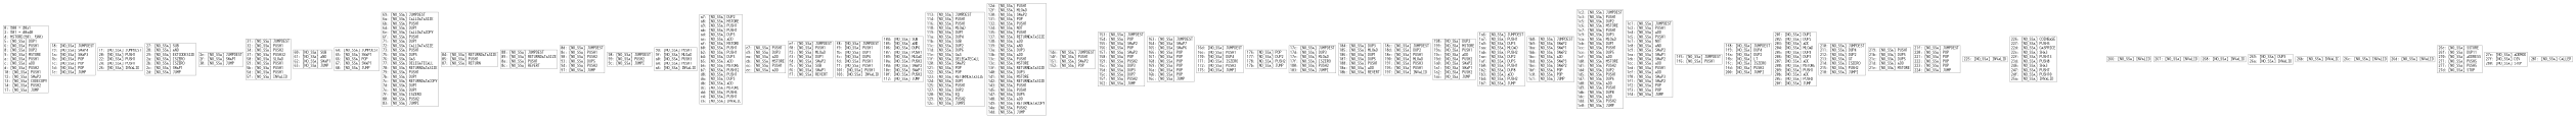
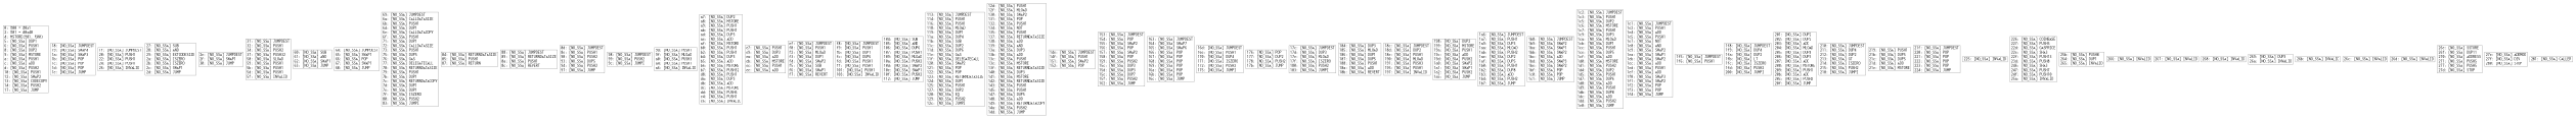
  digraph {
    node [fontname=Courier fontsize=30.0 rank=same shape=box]
    n1 [label="0: %00 = #0x1\l2: %01 = #0x40\l4: MSTORE(%01, %00)\l5: [NO_SSA] DUP1\l6: [NO_SSA] PUSH1\l8: [NO_SSA] DUP2\l9: [NO_SSA] MSTORE\la: [NO_SSA] PUSH1\lc: [NO_SSA] ADD\ld: [NO_SSA] PUSH2\l10: [NO_SSA] PUSH1\l12: [NO_SSA] SWAP2\l13: [NO_SSA] CODECOPY\l14: [NO_SSA] PUSH2\l17: [NO_SSA] JUMP\l"]
    n2 [label="18: [NO_SSA] JUMPDEST\l19: [NO_SSA] SWAP4\l1a: [NO_SSA] SWAP3\l1b: [NO_SSA] POP\l1c: [NO_SSA] POP\l1d: [NO_SSA] POP\l1e: [NO_SSA] JUMP\l"]
    n3 [label="1f: [NO_SSA] JUMPDEST\l20: [NO_SSA] PUSH1\l22: [NO_SSA] PUSH1\l24: [NO_SSA] PUSH1\l26: [NO_SSA] INVALID\l"]
    n4 [label="27: [NO_SSA] SUB\l28: [NO_SSA] AND\l29: [NO_SSA] EXTCODESIZE\l2a: [NO_SSA] ISZERO\l2b: [NO_SSA] ISZERO\l2c: [NO_SSA] SWAP1\l2d: [NO_SSA] JUMP\l"]
    n5 [label="2e: [NO_SSA] JUMPDEST\l2f: [NO_SSA] SWAP1\l30: [NO_SSA] JUMP\l"]
    n6 [label="31: [NO_SSA] JUMPDEST\l32: [NO_SSA] PUSH1\l34: [NO_SSA] PUSH2\l37: [NO_SSA] PUSH32\l58: [NO_SSA] SLOAD\l59: [NO_SSA] PUSH1\l5b: [NO_SSA] PUSH1\l5d: [NO_SSA] PUSH1\l5f: [NO_SSA] INVALID\l"]
    n7 [label="60: [NO_SSA] SUB\l61: [NO_SSA] AND\l62: [NO_SSA] SWAP1\l63: [NO_SSA] JUMP\l"]
    n8 [label="64: [NO_SSA] JUMPDEST\l65: [NO_SSA] SWAP1\l66: [NO_SSA] POP\l67: [NO_SSA] SWAP1\l68: [NO_SSA] JUMP\l"]
    n9 [label="69: [NO_SSA] JUMPDEST\l6a: [NO_SSA] CALLDATASIZE\l6b: [NO_SSA] PUSH1\l6d: [NO_SSA] DUP1\l6e: [NO_SSA] CALLDATACOPY\l6f: [NO_SSA] PUSH1\l71: [NO_SSA] DUP1\l72: [NO_SSA] CALLDATASIZE\l73: [NO_SSA] PUSH1\l75: [NO_SSA] DUP5\l76: [NO_SSA] GAS\l77: [NO_SSA] DELEGATECALL\l78: [NO_SSA] RETURNDATASIZE\l79: [NO_SSA] PUSH1\l7b: [NO_SSA] DUP1\l7c: [NO_SSA] RETURNDATACOPY\l7d: [NO_SSA] DUP1\l7e: [NO_SSA] DUP1\l7f: [NO_SSA] ISZERO\l80: [NO_SSA] PUSH2\l83: [NO_SSA] JUMPI\l"]
    n10 [label="84: [NO_SSA] RETURNDATASIZE\l85: [NO_SSA] PUSH1\l87: [NO_SSA] RETURN\l"]
    n11 [label="88: [NO_SSA] JUMPDEST\l89: [NO_SSA] RETURNDATASIZE\l8a: [NO_SSA] PUSH1\l8c: [NO_SSA] REVERT\l"]
    n12 [label="8d: [NO_SSA] JUMPDEST\l8e: [NO_SSA] PUSH1\l90: [NO_SSA] PUSH2\l93: [NO_SSA] DUP5\l94: [NO_SSA] PUSH2\l97: [NO_SSA] JUMP\l"]
    n13 [label="98: [NO_SSA] JUMPDEST\l99: [NO_SSA] PUSH2\l9c: [NO_SSA] JUMPI\l"]
    n14 [label="9d: [NO_SSA] PUSH1\l9f: [NO_SSA] MLOAD\la0: [NO_SSA] PUSH3\la4: [NO_SSA] PUSH1\la6: [NO_SSA] INVALID\l"]
    n15 [label="a7: [NO_SSA] DUP2\la8: [NO_SSA] MSTORE\la9: [NO_SSA] PUSH1\lab: [NO_SSA] PUSH1\lad: [NO_SSA] DUP3\lae: [NO_SSA] ADD\laf: [NO_SSA] MSTORE\lb0: [NO_SSA] PUSH1\lb2: [NO_SSA] PUSH1\lb4: [NO_SSA] DUP3\lb5: [NO_SSA] ADD\lb6: [NO_SSA] MSTORE\lb7: [NO_SSA] PUSH32\ld8: [NO_SSA] PUSH1\lda: [NO_SSA] DUP3\ldb: [NO_SSA] ADD\ldc: [NO_SSA] MSTORE\ldd: [NO_SSA] PUSH6\le4: [NO_SSA] PUSH1\le6: [NO_SSA] INVALID\l"]
    n16 [label="e7: [NO_SSA] PUSH1\le9: [NO_SSA] DUP3\lea: [NO_SSA] ADD\leb: [NO_SSA] MSTORE\lec: [NO_SSA] PUSH1\lee: [NO_SSA] ADD\l"]
    n17 [label="ef: [NO_SSA] JUMPDEST\lf0: [NO_SSA] PUSH1\lf2: [NO_SSA] MLOAD\lf3: [NO_SSA] DUP1\lf4: [NO_SSA] SWAP2\lf5: [NO_SSA] SUB\lf6: [NO_SSA] SWAP1\lf7: [NO_SSA] REVERT\l"]
    n18 [label="f8: [NO_SSA] JUMPDEST\lf9: [NO_SSA] PUSH1\lfb: [NO_SSA] DUP1\lfc: [NO_SSA] DUP6\lfd: [NO_SSA] PUSH1\lff: [NO_SSA] PUSH1\l101: [NO_SSA] PUSH1\l103: [NO_SSA] INVALID\l"]
    n19 [label="104: [NO_SSA] SUB\l105: [NO_SSA] AND\l106: [NO_SSA] DUP6\l107: [NO_SSA] PUSH1\l109: [NO_SSA] MLOAD\l10a: [NO_SSA] PUSH2\l10d: [NO_SSA] SWAP2\l10e: [NO_SSA] SWAP1\l10f: [NO_SSA] PUSH2\l112: [NO_SSA] JUMP\l"]
    n20 [label="113: [NO_SSA] JUMPDEST\l114: [NO_SSA] PUSH1\l116: [NO_SSA] PUSH1\l118: [NO_SSA] MLOAD\l119: [NO_SSA] DUP1\l11a: [NO_SSA] DUP4\l11b: [NO_SSA] SUB\l11c: [NO_SSA] DUP2\l11d: [NO_SSA] DUP6\l11e: [NO_SSA] GAS\l11f: [NO_SSA] DELEGATECALL\l120: [NO_SSA] SWAP2\l121: [NO_SSA] POP\l122: [NO_SSA] POP\l123: [NO_SSA] RETURNDATASIZE\l124: [NO_SSA] DUP1\l125: [NO_SSA] PUSH1\l127: [NO_SSA] DUP2\l128: [NO_SSA] EQ\l129: [NO_SSA] PUSH2\l12c: [NO_SSA] JUMPI\l"]
    n21 [label="12d: [NO_SSA] PUSH1\l12f: [NO_SSA] MLOAD\l130: [NO_SSA] SWAP2\l131: [NO_SSA] POP\l132: [NO_SSA] PUSH1\l134: [NO_SSA] NOT\l135: [NO_SSA] PUSH1\l137: [NO_SSA] RETURNDATASIZE\l138: [NO_SSA] ADD\l139: [NO_SSA] AND\l13a: [NO_SSA] DUP3\l13b: [NO_SSA] ADD\l13c: [NO_SSA] PUSH1\l13e: [NO_SSA] MSTORE\l13f: [NO_SSA] RETURNDATASIZE\l140: [NO_SSA] DUP3\l141: [NO_SSA] MSTORE\l142: [NO_SSA] RETURNDATASIZE\l143: [NO_SSA] PUSH1\l145: [NO_SSA] PUSH1\l147: [NO_SSA] DUP5\l148: [NO_SSA] ADD\l149: [NO_SSA] RETURNDATACOPY\l14a: [NO_SSA] PUSH2\l14d: [NO_SSA] JUMP\l"]
    n22 [label="14e: [NO_SSA] JUMPDEST\l14f: [NO_SSA] PUSH1\l151: [NO_SSA] SWAP2\l152: [NO_SSA] POP\l"]
    n23 [label="153: [NO_SSA] JUMPDEST\l154: [NO_SSA] POP\l155: [NO_SSA] SWAP2\l156: [NO_SSA] POP\l157: [NO_SSA] SWAP2\l158: [NO_SSA] POP\l159: [NO_SSA] PUSH2\l15c: [NO_SSA] DUP3\l15d: [NO_SSA] DUP3\l15e: [NO_SSA] DUP7\l15f: [NO_SSA] PUSH2\l162: [NO_SSA] JUMP\l"]
    n24 [label="163: [NO_SSA] JUMPDEST\l164: [NO_SSA] SWAP7\l165: [NO_SSA] SWAP6\l166: [NO_SSA] POP\l167: [NO_SSA] POP\l168: [NO_SSA] POP\l169: [NO_SSA] POP\l16a: [NO_SSA] POP\l16b: [NO_SSA] POP\l16c: [NO_SSA] JUMP\l"]
    n25 [label="16d: [NO_SSA] JUMPDEST\l16e: [NO_SSA] PUSH1\l170: [NO_SSA] DUP4\l171: [NO_SSA] ISZERO\l172: [NO_SSA] PUSH2\l175: [NO_SSA] JUMPI\l"]
    n26 [label="176: [NO_SSA] POP\l177: [NO_SSA] DUP2\l178: [NO_SSA] PUSH2\l17b: [NO_SSA] JUMP\l"]
    n27 [label="17c: [NO_SSA] JUMPDEST\l17d: [NO_SSA] DUP3\l17e: [NO_SSA] MLOAD\l17f: [NO_SSA] ISZERO\l180: [NO_SSA] PUSH2\l183: [NO_SSA] JUMPI\l"]
    n28 [label="184: [NO_SSA] DUP3\l185: [NO_SSA] MLOAD\l186: [NO_SSA] DUP1\l187: [NO_SSA] DUP5\l188: [NO_SSA] PUSH1\l18a: [NO_SSA] ADD\l18b: [NO_SSA] REVERT\l"]
    n29 [label="18c: [NO_SSA] JUMPDEST\l18d: [NO_SSA] DUP2\l18e: [NO_SSA] PUSH1\l190: [NO_SSA] MLOAD\l191: [NO_SSA] PUSH3\l195: [NO_SSA] PUSH1\l197: [NO_SSA] INVALID\l"]
    n30 [label="198: [NO_SSA] DUP2\l199: [NO_SSA] MSTORE\l19a: [NO_SSA] PUSH1\l19c: [NO_SSA] ADD\l19d: [NO_SSA] PUSH2\l1a0: [NO_SSA] SWAP2\l1a1: [NO_SSA] SWAP1\l1a2: [NO_SSA] PUSH2\l1a5: [NO_SSA] JUMP\l"]
    n31 [label="1a6: [NO_SSA] JUMPDEST\l1a7: [NO_SSA] PUSH1\l1a9: [NO_SSA] DUP3\l1aa: [NO_SSA] MLOAD\l1ab: [NO_SSA] PUSH2\l1ae: [NO_SSA] DUP2\l1af: [NO_SSA] DUP5\l1b0: [NO_SSA] PUSH1\l1b2: [NO_SSA] DUP8\l1b3: [NO_SSA] ADD\l1b4: [NO_SSA] PUSH2\l1b7: [NO_SSA] JUMP\l"]
    n32 [label="1b8: [NO_SSA] JUMPDEST\l1b9: [NO_SSA] SWAP2\l1ba: [NO_SSA] SWAP1\l1bb: [NO_SSA] SWAP2\l1bc: [NO_SSA] ADD\l1bd: [NO_SSA] SWAP3\l1be: [NO_SSA] SWAP2\l1bf: [NO_SSA] POP\l1c0: [NO_SSA] POP\l1c1: [NO_SSA] JUMP\l"]
    n33 [label="1c2: [NO_SSA] JUMPDEST\l1c3: [NO_SSA] PUSH1\l1c5: [NO_SSA] DUP2\l1c6: [NO_SSA] MSTORE\l1c7: [NO_SSA] PUSH1\l1c9: [NO_SSA] DUP3\l1ca: [NO_SSA] MLOAD\l1cb: [NO_SSA] DUP1\l1cc: [NO_SSA] PUSH1\l1ce: [NO_SSA] DUP5\l1cf: [NO_SSA] ADD\l1d0: [NO_SSA] MSTORE\l1d1: [NO_SSA] PUSH2\l1d4: [NO_SSA] DUP2\l1d5: [NO_SSA] PUSH1\l1d7: [NO_SSA] DUP6\l1d8: [NO_SSA] ADD\l1d9: [NO_SSA] PUSH1\l1db: [NO_SSA] DUP8\l1dc: [NO_SSA] ADD\l1dd: [NO_SSA] PUSH2\l1e0: [NO_SSA] JUMP\l"]
    n34 [label="1e1: [NO_SSA] JUMPDEST\l1e2: [NO_SSA] PUSH1\l1e4: [NO_SSA] ADD\l1e5: [NO_SSA] PUSH1\l1e7: [NO_SSA] NOT\l1e8: [NO_SSA] AND\l1e9: [NO_SSA] SWAP2\l1ea: [NO_SSA] SWAP1\l1eb: [NO_SSA] SWAP2\l1ec: [NO_SSA] ADD\l1ed: [NO_SSA] PUSH1\l1ef: [NO_SSA] ADD\l1f0: [NO_SSA] SWAP3\l1f1: [NO_SSA] SWAP2\l1f2: [NO_SSA] POP\l1f3: [NO_SSA] POP\l1f4: [NO_SSA] JUMP\l"]
    n35 [label="1f5: [NO_SSA] JUMPDEST\l1f6: [NO_SSA] PUSH1\l"]
    n36 [label="1f8: [NO_SSA] JUMPDEST\l1f9: [NO_SSA] DUP4\l1fa: [NO_SSA] DUP2\l1fb: [NO_SSA] LT\l1fc: [NO_SSA] ISZERO\l1fd: [NO_SSA] PUSH2\l200: [NO_SSA] JUMPI\l"]
    n37 [label="201: [NO_SSA] DUP2\l202: [NO_SSA] DUP2\l203: [NO_SSA] ADD\l204: [NO_SSA] MLOAD\l205: [NO_SSA] DUP4\l206: [NO_SSA] DUP3\l207: [NO_SSA] ADD\l208: [NO_SSA] MSTORE\l209: [NO_SSA] PUSH1\l20b: [NO_SSA] ADD\l20c: [NO_SSA] PUSH2\l20f: [NO_SSA] JUMP\l"]
    n38 [label="210: [NO_SSA] JUMPDEST\l211: [NO_SSA] DUP4\l212: [NO_SSA] DUP2\l213: [NO_SSA] GT\l214: [NO_SSA] ISZERO\l215: [NO_SSA] PUSH2\l218: [NO_SSA] JUMPI\l"]
    n39 [label="219: [NO_SSA] PUSH1\l21b: [NO_SSA] DUP5\l21c: [NO_SSA] DUP5\l21d: [NO_SSA] ADD\l21e: [NO_SSA] MSTORE\l"]
    n40 [label="21f: [NO_SSA] JUMPDEST\l220: [NO_SSA] POP\l221: [NO_SSA] POP\l222: [NO_SSA] POP\l223: [NO_SSA] POP\l224: [NO_SSA] JUMP\l"]
    n41 [label="225: [NO_SSA] INVALID\l"]
    n42 [label="226: [NO_SSA] COINBASE\l227: [NO_SSA] PUSH5\l22d: [NO_SSA] GASPRICE\l22e: [NO_SSA] SHA3\l22f: [NO_SSA] PUSH13\l23d: [NO_SSA] PUSH8\l246: [NO_SSA] SHA3\l247: [NO_SSA] PUSH7\l24f: [NO_SSA] PUSH10\l25a: [NO_SSA] INVALID\l"]
+   n43 [label="25b: [NO_SSA] PUSH8\l264: [NO_SSA] DUP1\l265: [NO_SSA] INVALID\l"]
    n44 [label="266: [NO_SSA] INVALID\l"]
    n45 [label="267: [NO_SSA] INVALID\l"]
    n46 [label="268: [NO_SSA] INVALID\l"]
    n47 [label="269: [NO_SSA] DUP3\l26a: [NO_SSA] INVALID\l"]
    n48 [label="26b: [NO_SSA] INVALID\l"]
    n49 [label="26c: [NO_SSA] INVALID\l"]
    n50 [label="26d: [NO_SSA] INVALID\l"]
    n51 [label="26e: [NO_SSA] SSTORE\l26f: [NO_SSA] DUP11\l270: [NO_SSA] ADDRESS\l271: [NO_SSA] PUSH5\l277: [NO_SSA] PUSH5\l27d: [NO_SSA] STOP\l"]
    n52 [label="27e: [NO_SSA] ADDMOD\l27f: [NO_SSA] DIV\l280: [NO_SSA] STOP\l"]
    n53 [label="281: [NO_SSA] CALLER\l"]
    subgraph sub_1 {
      n1
      n2
      n3
      n4
      n5
      n6
      n7
      n8
      n9
      n10
      n11
      n12
      n13
      n14
      n15
      n16
      n17
      n18
      n19
      n20
      n21
      n22
      n23
      n24
      n25
      n26
      n27
      n28
      n29
      n30
      n31
      n32
      n33
      n34
      n35
      n36
      n37
      n38
      n39
      n40
      n41
      n42
+     n43
      n44
      n45
      n46
      n47
      n48
      n49
      n50
      n51
      n52
      n53
    }
  }
